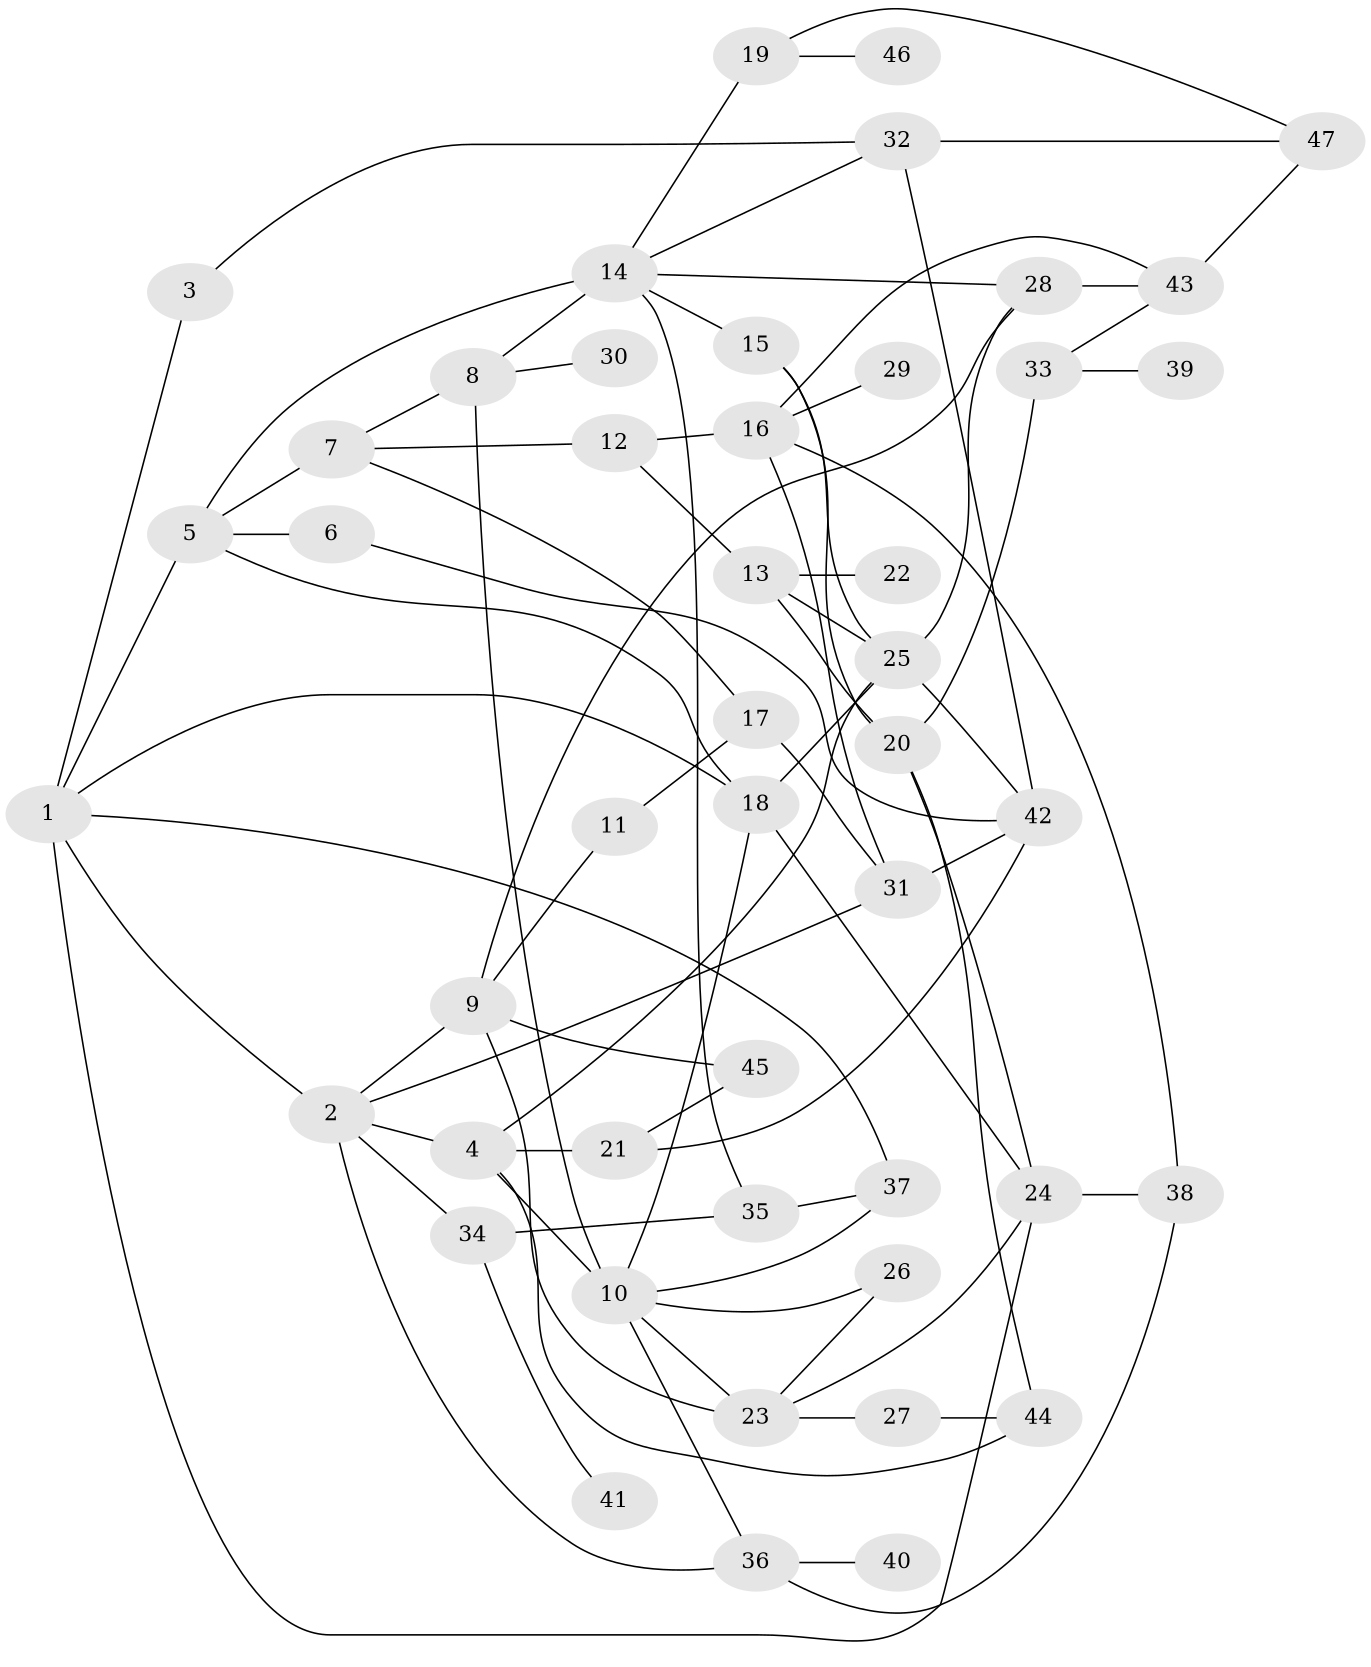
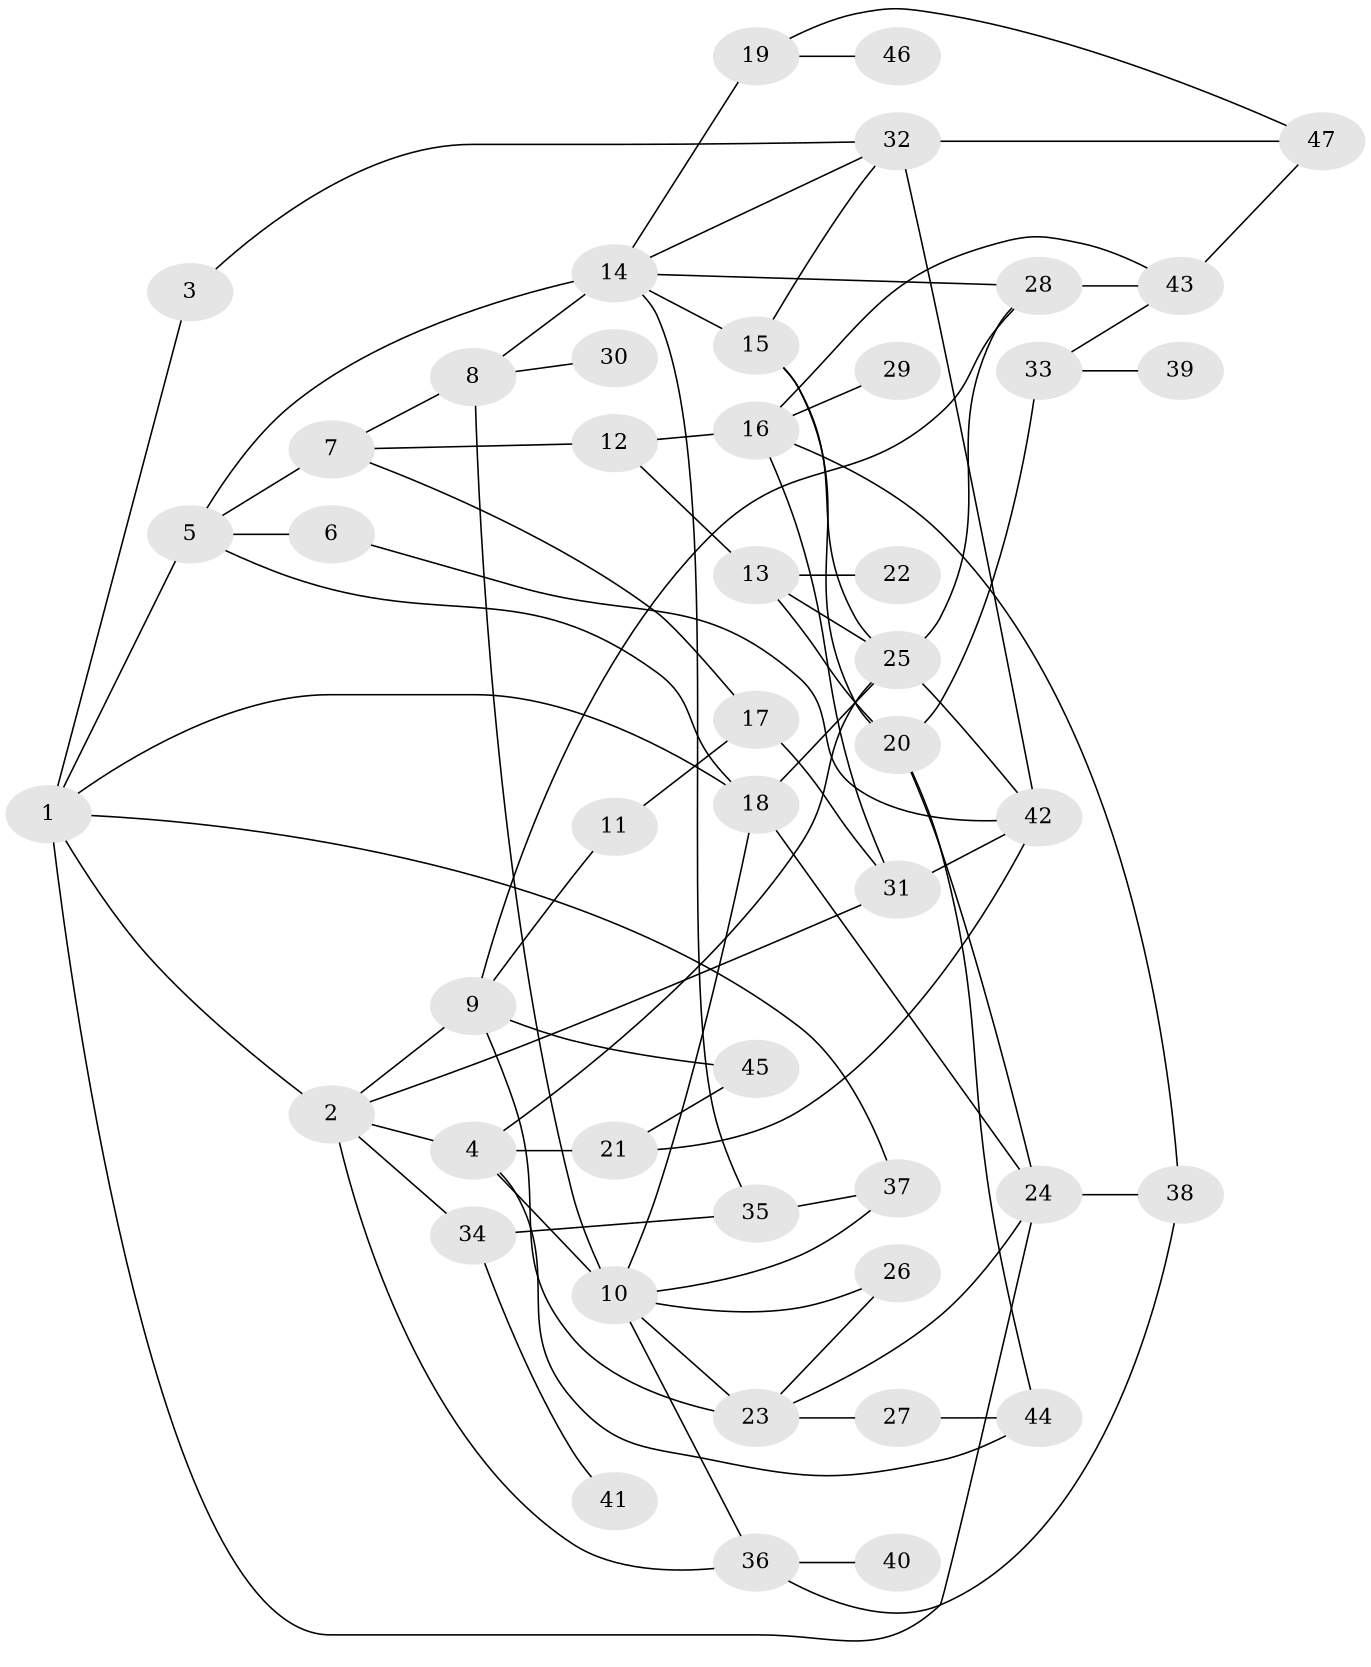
  graph {
    rankdir=LR
    node [color=gray90 style=filled]
    edge [weight=1.0]
    1
    2
    3
    5
    18
    24
    37
    4
    9
    31
    34
    36
    32
    6
    7
    14
    25
    38
    10
    21
    44
    11
    23
    28
    45
    42
    35
    41
    40
    47
    26
    8
    12
    17
    15
    19
    30
    13
    16
    27
    43
    20
    22
    29
    33
    46
    39
    1 -- 2
    1 -- 3
    1 -- 5
    1 -- 18
    1 -- 24
    1 -- 37
    2 -- 4
    2 -- 9
    2 -- 31
    2 -- 34
    2 -- 36
    3 -- 32
    5 -- 18
    5 -- 6
    5 -- 7
    5 -- 14
    18 -- 24
    18 -- 25
    24 -- 38 [weight=2.0]
    4 -- 25
    4 -- 10
    4 -- 21
    4 -- 44
    9 -- 11
    9 -- 23
    9 -- 28
    9 -- 45
    31 -- 42
    34 -- 35
    34 -- 41
    36 -- 38
    36 -- 40
    32 -- 42
    32 -- 47
    6 -- 42
    7 -- 8
    7 -- 12
    7 -- 17
    14 -- 32
    14 -- 28 [weight=3.0]
    14 -- 35
    14 -- 15
    14 -- 19
    25 -- 28
    25 -- 42
    10 -- 18
    10 -- 37
    10 -- 36
    10 -- 23
    10 -- 26
    21 -- 45
    21 -- 42
    11 -- 17
    23 -- 24
    23 -- 26
    23 -- 27 [weight=2.0]
    28 -- 43 [weight=2.0]
    35 -- 37
    8 -- 14
    8 -- 10 [weight=2.0]
    8 -- 30
    12 -- 13
    12 -- 16
    17 -- 31
+   15 -- 32
    15 -- 25
    15 -- 20
    19 -- 47
    19 -- 46
    13 -- 25
    13 -- 20
    13 -- 22
    16 -- 31
    16 -- 38
    16 -- 43
    16 -- 29
    27 -- 44
    43 -- 47
    20 -- 24
    20 -- 44
    20 -- 33
    33 -- 43
    33 -- 39
  }
